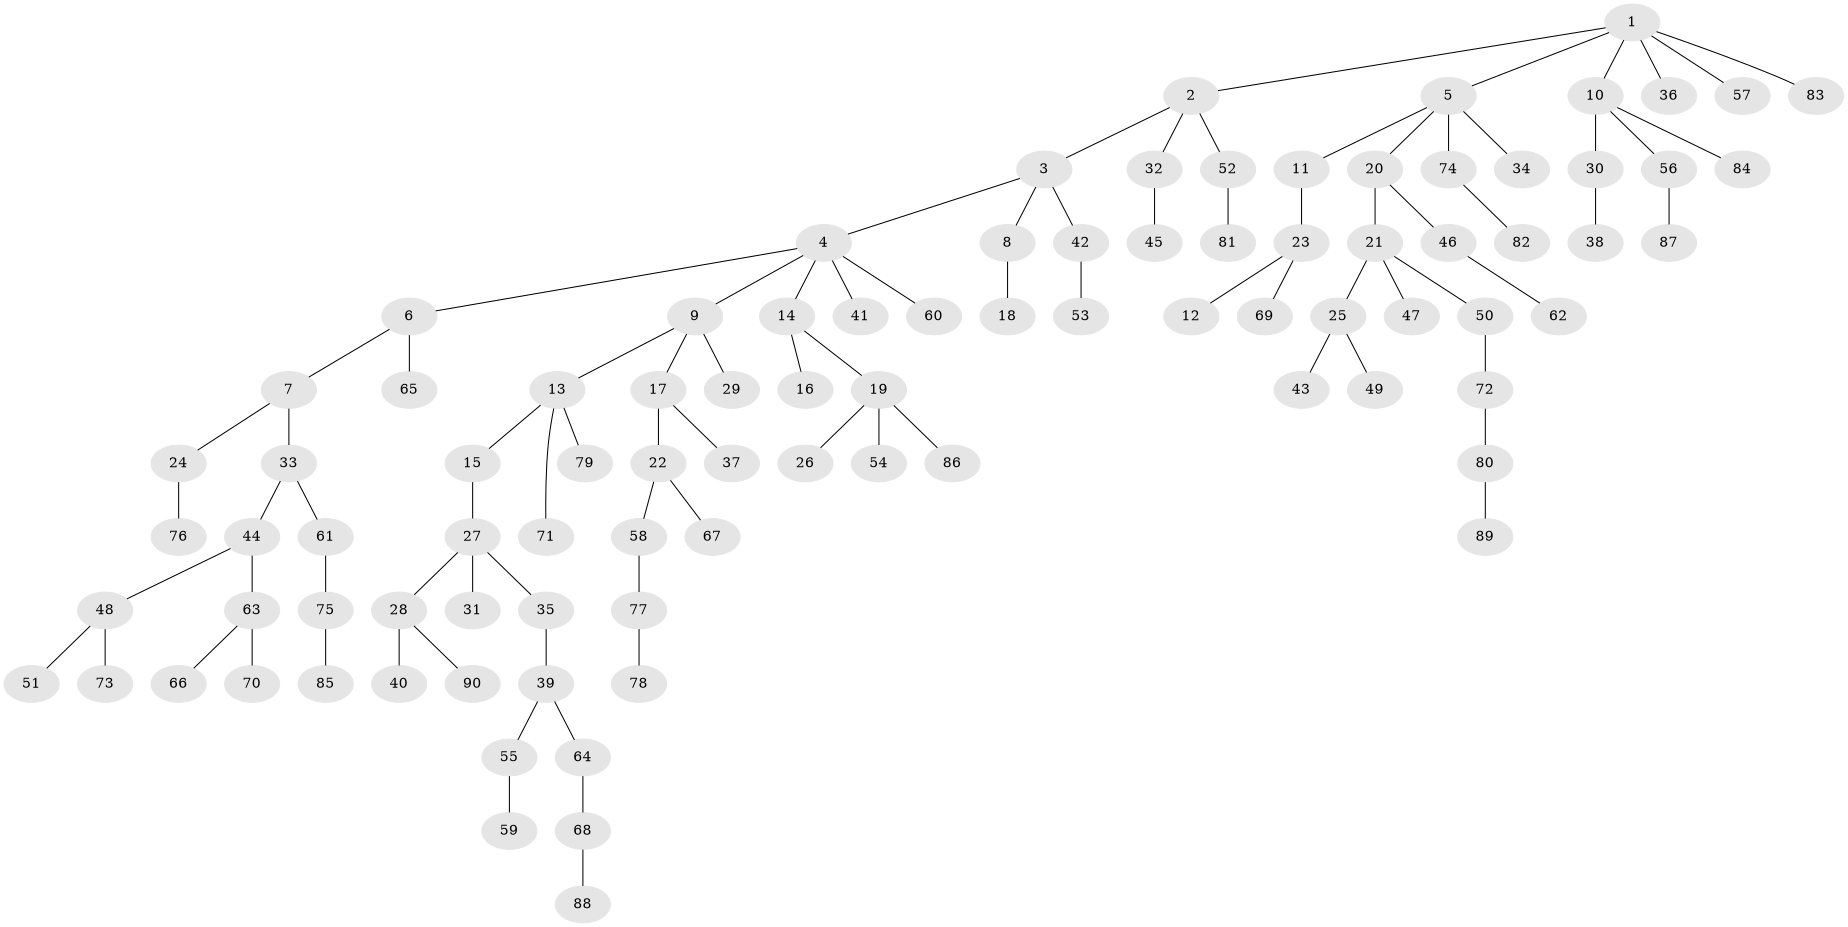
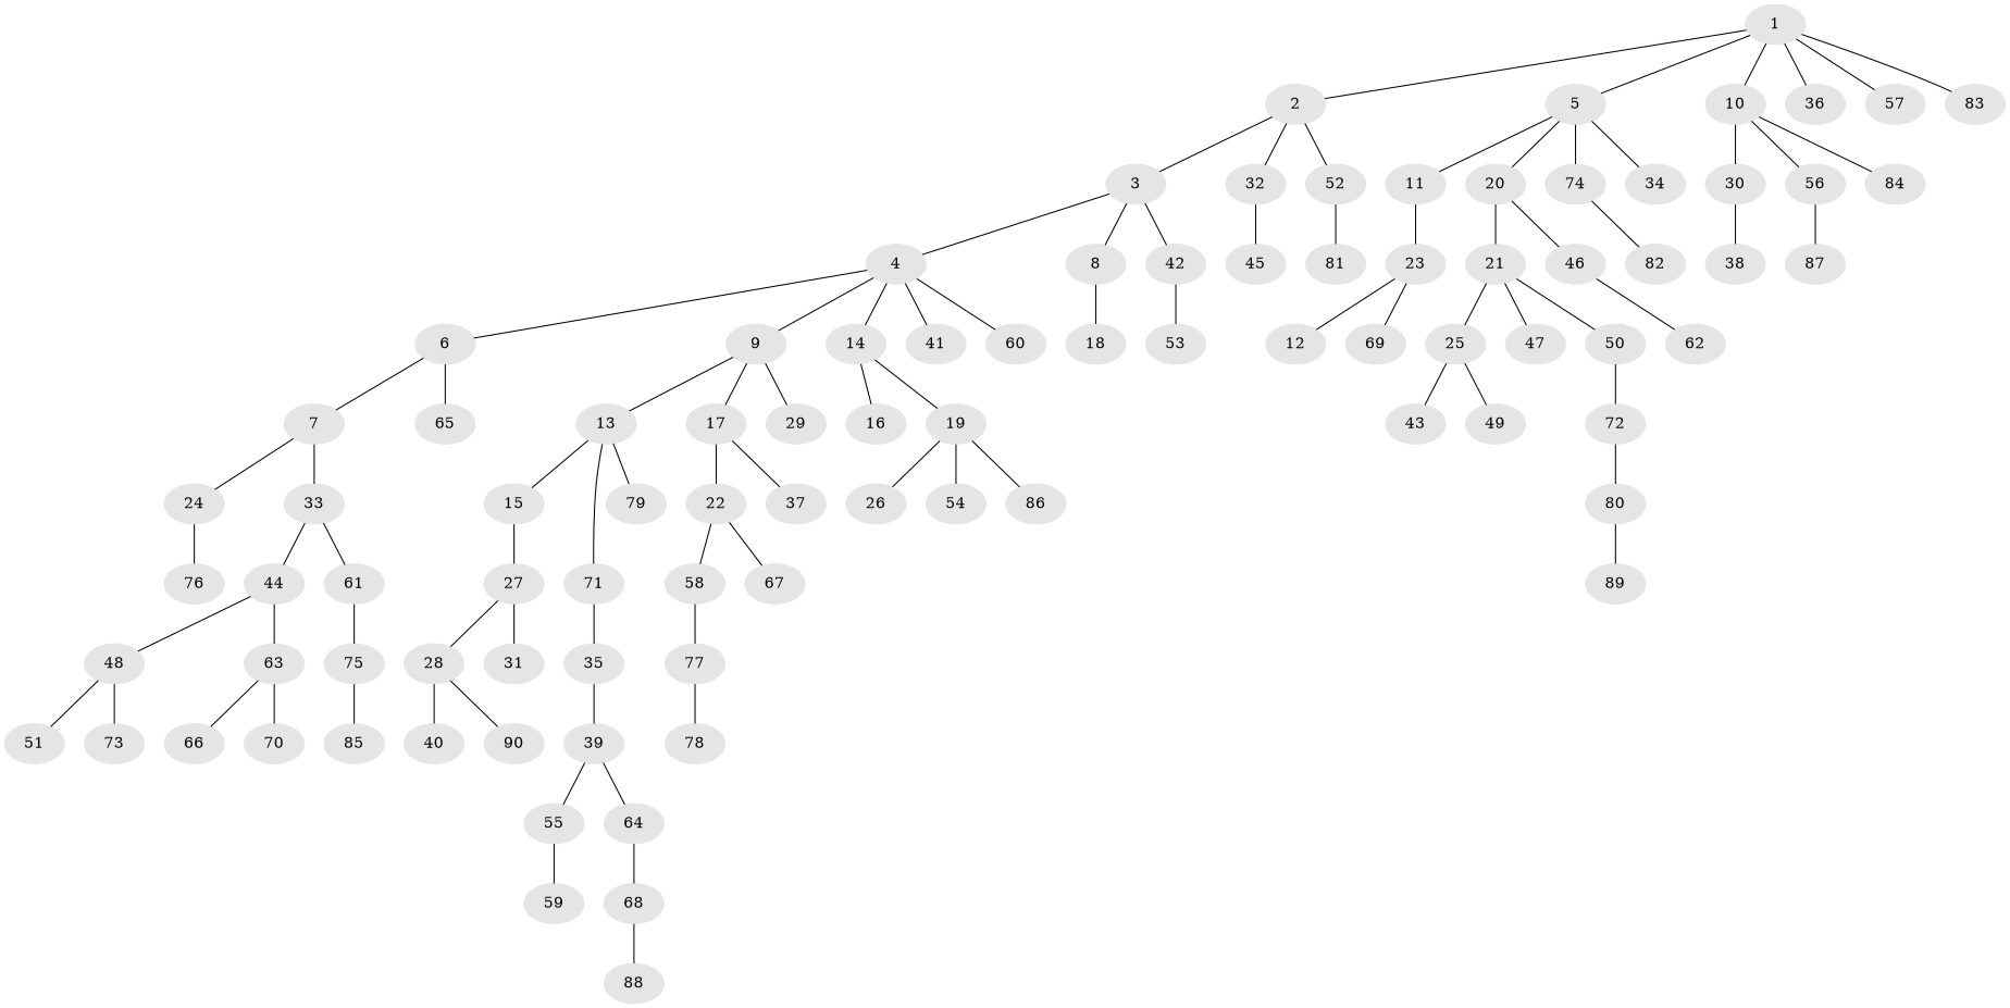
  graph {
    fontname="DejaVu Serif"
    node [color=gray90 fontname="DejaVu Serif" style=filled]
    edge [fontname="DejaVu Serif"]
    1
    2
    5
    10
    36
    57
    83
    3
    32
    52
    11
    20
    74
    34
    30
    56
    84
    4
    8
    42
    45
    81
    6
    9
    14
    41
    60
    18
    53
    7
    65
    13
    17
    29
    16
    19
    23
    21
    46
    82
    24
    33
    76
    44
    61
    15
    71
    79
    22
    37
    38
    87
    12
    69
    27
    26
    54
    86
    28
    31
    35
    58
    67
    25
    47
    50
    62
    43
    49
    72
    77
    40
    90
    39
    48
    63
    75
    55
    64
    59
    68
    51
    73
    66
    70
    80
    78
    85
    88
    89
    1 -- 2
    1 -- 5
    1 -- 10
    1 -- 36
    1 -- 57
    1 -- 83
    2 -- 3
    2 -- 32
    2 -- 52
    5 -- 11
    5 -- 20
    5 -- 74
    5 -- 34
    10 -- 30
    10 -- 56
    10 -- 84
    3 -- 4
    3 -- 8
    3 -- 42
    32 -- 45
    52 -- 81
    11 -- 23
    20 -- 21
    20 -- 46
    74 -- 82
    30 -- 38
    56 -- 87
    4 -- 6
    4 -- 9
    4 -- 14
    4 -- 41
    4 -- 60
    8 -- 18
    42 -- 53
    6 -- 7
    6 -- 65
    9 -- 13
    9 -- 17
    9 -- 29
    14 -- 16
    14 -- 19
    7 -- 24
    7 -- 33
    13 -- 15
    13 -- 71
    13 -- 79
    17 -- 22
    17 -- 37
    19 -- 26
    19 -- 54
    19 -- 86
    23 -- 12
    23 -- 69
    21 -- 25
    21 -- 47
    21 -- 50
    46 -- 62
    24 -- 76
    33 -- 44
    33 -- 61
    44 -- 48
    44 -- 63
    61 -- 75
    15 -- 27
    22 -- 58
    22 -- 67
    27 -- 28
    27 -- 31
-   27 -- 35
+   71 -- 35
    28 -- 40
    28 -- 90
    35 -- 39
    58 -- 77
    25 -- 43
    25 -- 49
    50 -- 72
    72 -- 80
    77 -- 78
    39 -- 55
    39 -- 64
    48 -- 51
    48 -- 73
    63 -- 66
    63 -- 70
    75 -- 85
    55 -- 59
    64 -- 68
    68 -- 88
    80 -- 89
  }
